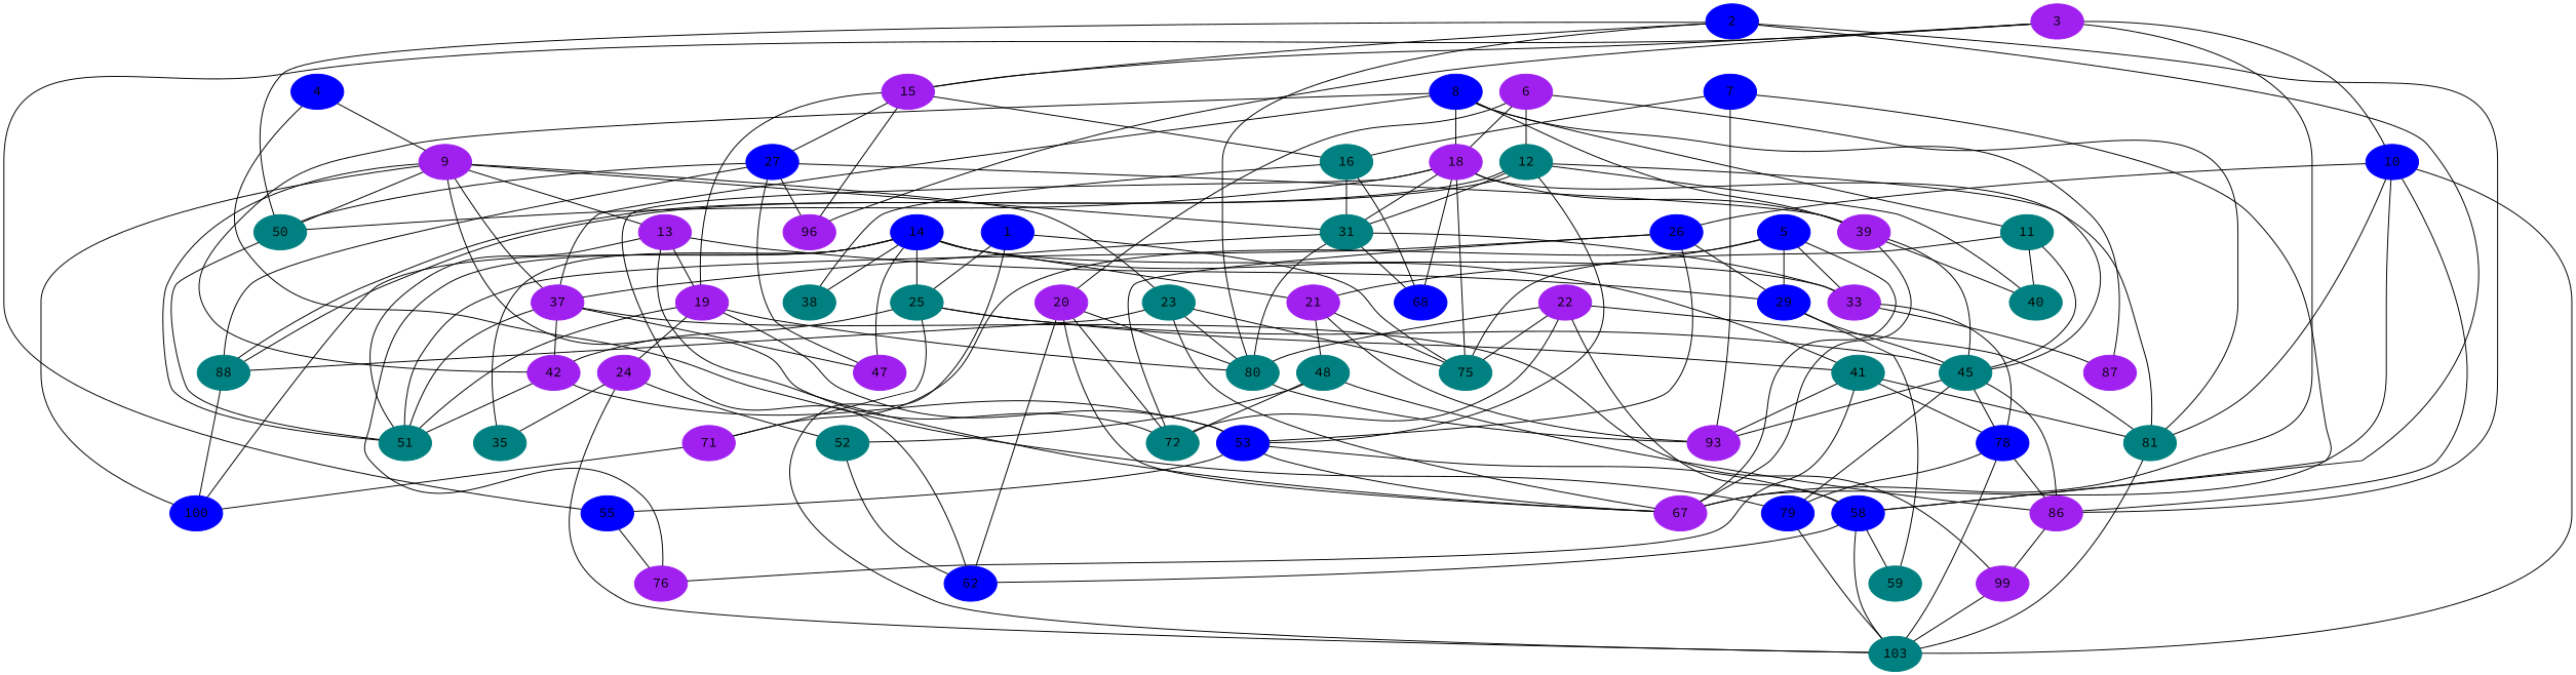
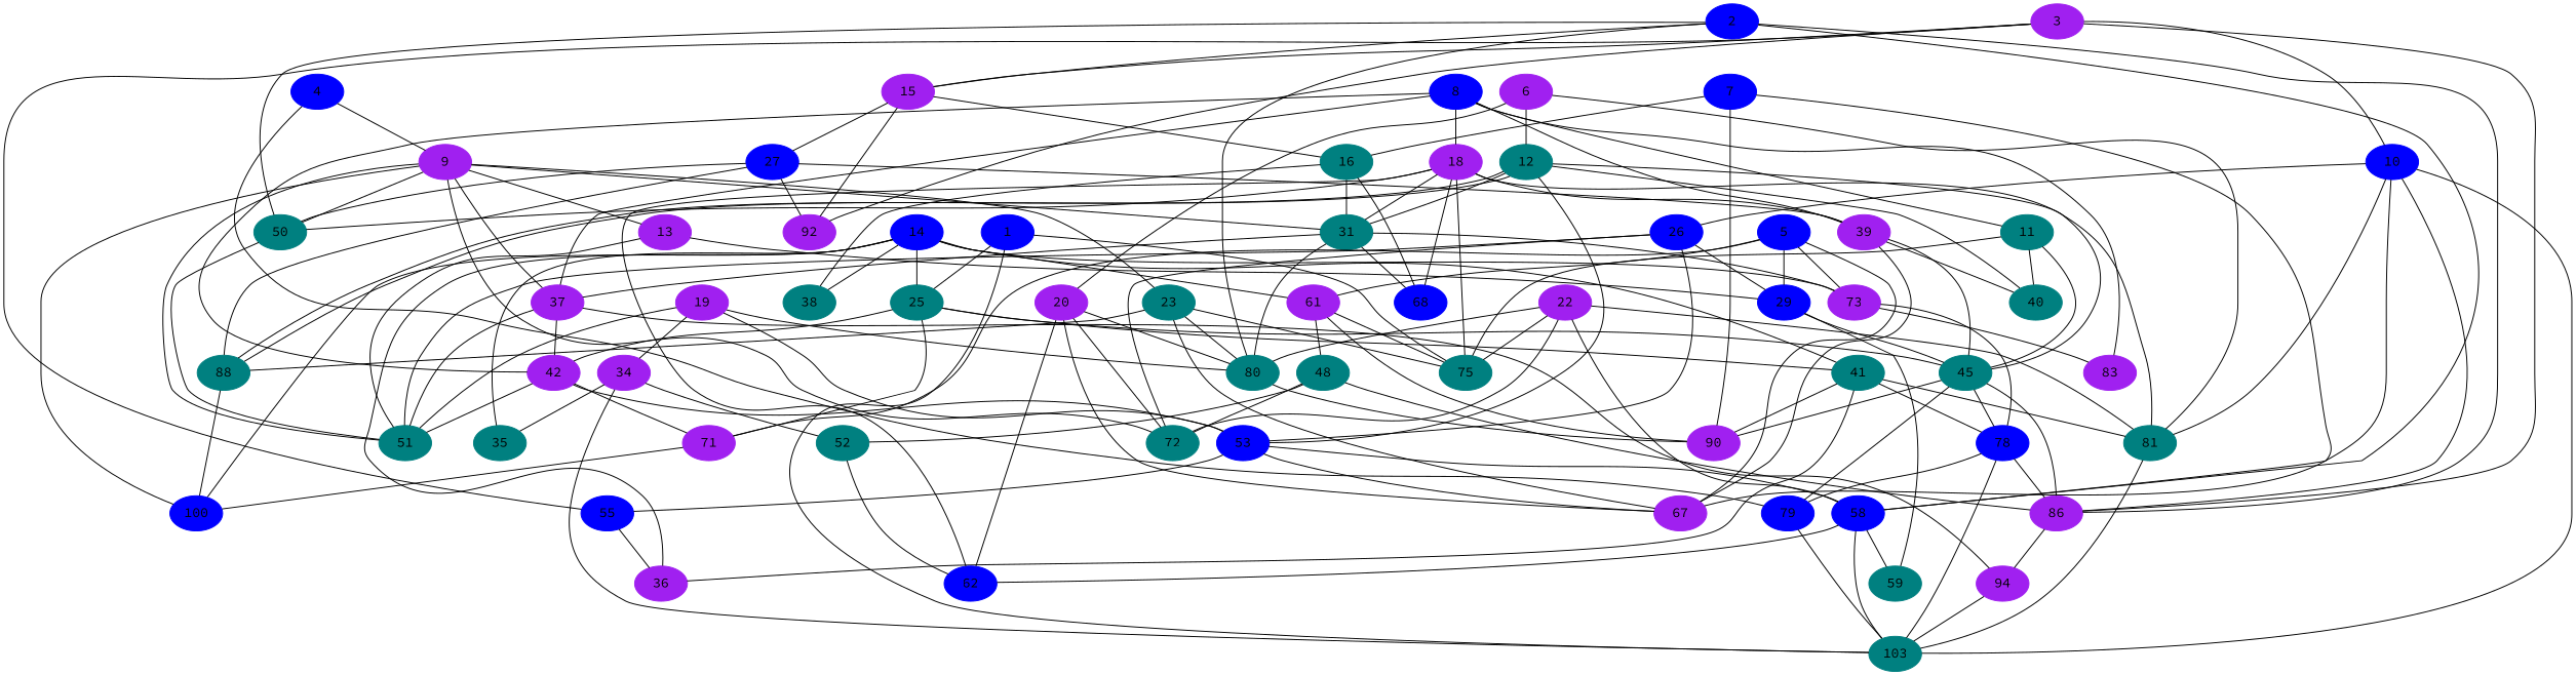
  graph {
    fontname="Source Code Pro"
    node [color=purple fontname="Source Code Pro" style=filled]
    edge [fontname="Source Code Pro"]
    25 [color=teal super="+82"]
    71
    42 [super="+98"]
    45 [color=teal super="+73"]
    41 [color=teal super="+61"]
    1 [color=blue]
    75 [color=teal super="+106"]
    103 [color=teal super="+105"]
    2 [color=blue super="+43"]
    15 [super="+64"]
    50 [color=teal super="+99"]
    58 [color=blue super="+74"]
    80 [color=teal super="+101"]
    86 [super="+95"]
-   96
+   96 [label=92]
    16 [color=teal super="+63"]
    19 [super="+32"]
    27 [color=blue super="+104"]
    51 [color=teal super="+69"]
    62 [color=blue super="+65"]
    59 [color=teal]
-   90 [super="+102" label=93]
-   94 [label=99]
+   90 [super="+102"]
+   94
    3 [super="+17"]
    10 [color=blue super="+36"]
    55 [color=blue]
    67 [super="+91"]
    81 [color=teal]
    26 [color=blue super="+84"]
-   76
+   76 [label=36]
    9 [super="+70"]
    37 [super="+60"]
    13 [super="+97"]
    23 [color=teal super="+46"]
    31 [color=teal super="+77"]
    72 [color=teal super="+89"]
    100 [color=blue]
    4 [color=blue]
    79 [color=blue super="+85"]
    5 [color=blue super="+54"]
-   21 [super="+93"]
+   21 [super="+93" label=61]
    29 [color=blue super="+30"]
-   33 [super="+66"]
+   33 [super="+66" label=73]
    48 [color=teal]
-   83 [label=87]
+   83
    78 [color=blue]
    12 [color=teal super="+28"]
    40 [color=teal]
    53 [color=blue super="+56"]
    88 [color=teal]
    6
    18 [super="+57"]
    20 [super="+44"]
    39 [super="+49"]
    68 [color=blue]
    38 [color=teal]
    7 [color=blue]
    8 [color=blue]
    11 [color=teal]
-   47
-   34 [super="+92" label=24]
+   34 [super="+92"]
    14 [color=blue super="+87"]
    35 [color=teal]
    52 [color=teal]
    22 [super="+24"]
    25 -- 71
    25 -- 42
    25 -- 45
    25 -- 41
    71 -- 100
+   42 -- 71
    42 -- 51
    42 -- 53
    45 -- 86
    45 -- 90
    45 -- 79
    45 -- 78
    41 -- 90
    41 -- 81
    41 -- 76
    41 -- 78
    1 -- 25
    1 -- 75
    1 -- 103
    2 -- 15
    2 -- 50
    2 -- 58 [weight=2]
    2 -- 80
    2 -- 86
    15 -- 96
    15 -- 16
-   15 -- 19
    15 -- 27
    50 -- 51
    58 -- 103
    58 -- 62
    58 -- 59
    80 -- 90
    86 -- 94
    16 -- 31
    16 -- 68
    16 -- 38
    19 -- 80
    19 -- 51
    19 -- 53
    19 -- 34
    27 -- 50
    27 -- 96
    27 -- 88
    27 -- 39 [weight=2]
-   27 -- 47
    94 -- 103
    3 -- 15
-   3 -- 67
+   3 -- 86
    3 -- 96
    3 -- 10
    3 -- 55
    10 -- 103
    10 -- 86
    10 -- 67
    10 -- 81
    10 -- 26
    55 -- 76
    81 -- 103
    26 -- 51
    26 -- 72
    26 -- 29
    26 -- 53
    9 -- 50
    9 -- 51
    9 -- 37
    9 -- 13
    9 -- 23
    9 -- 31
    9 -- 72
    9 -- 100
    37 -- 42
    37 -- 51
    37 -- 94
-   37 -- 47
-   13 -- 19
    13 -- 51
-   13 -- 67
    13 -- 29
    23 -- 75
    23 -- 80
    23 -- 67
    23 -- 88
    31 -- 80
    31 -- 37
    31 -- 33
    31 -- 68
    4 -- 9
    4 -- 79
    79 -- 103
    5 -- 71
    5 -- 67
    5 -- 21 [weight=2]
    5 -- 29
    5 -- 33
    21 -- 75
    21 -- 90
    21 -- 48
    29 -- 45
    29 -- 59
    33 -- 83
    33 -- 78
    48 -- 86
    48 -- 72
    48 -- 52
    78 -- 103
    78 -- 86
    78 -- 79
    12 -- 45
    12 -- 31
    12 -- 40
    12 -- 53
    12 -- 88
    12 -- 88
    53 -- 58
    53 -- 55
    53 -- 67
    88 -- 100
    6 -- 81
    6 -- 12
-   6 -- 18
    6 -- 20
    18 -- 75
    18 -- 50
    18 -- 62
    18 -- 81
    18 -- 31
    18 -- 39
    18 -- 68
    20 -- 80
    20 -- 62
    20 -- 67
    20 -- 72
    39 -- 45
    39 -- 67 [weight=2]
    39 -- 40
    7 -- 58
    7 -- 16
    7 -- 90
    8 -- 42
    8 -- 37
    8 -- 83
    8 -- 18
    8 -- 39
    8 -- 11
    11 -- 45
    11 -- 75
    11 -- 40
    34 -- 103
    34 -- 35
    34 -- 52
    14 -- 25
    14 -- 41
    14 -- 76
    14 -- 100
    14 -- 21
    14 -- 33
    14 -- 38
-   14 -- 47
    14 -- 35
    52 -- 62
    22 -- 75
    22 -- 58
    22 -- 80
    22 -- 81
    22 -- 72
  }
